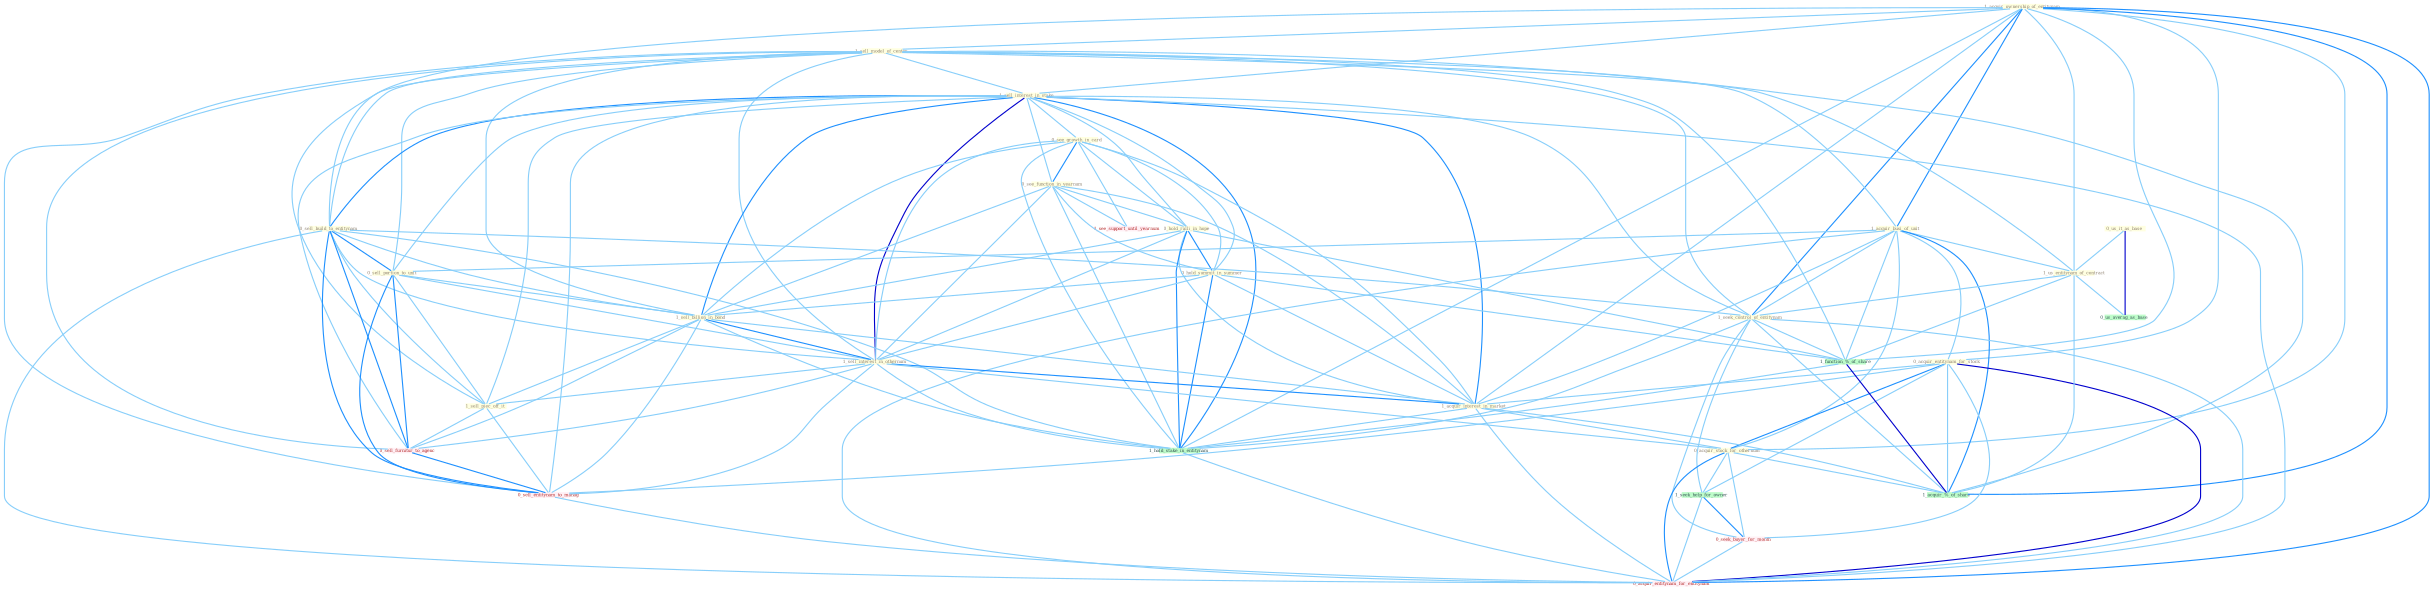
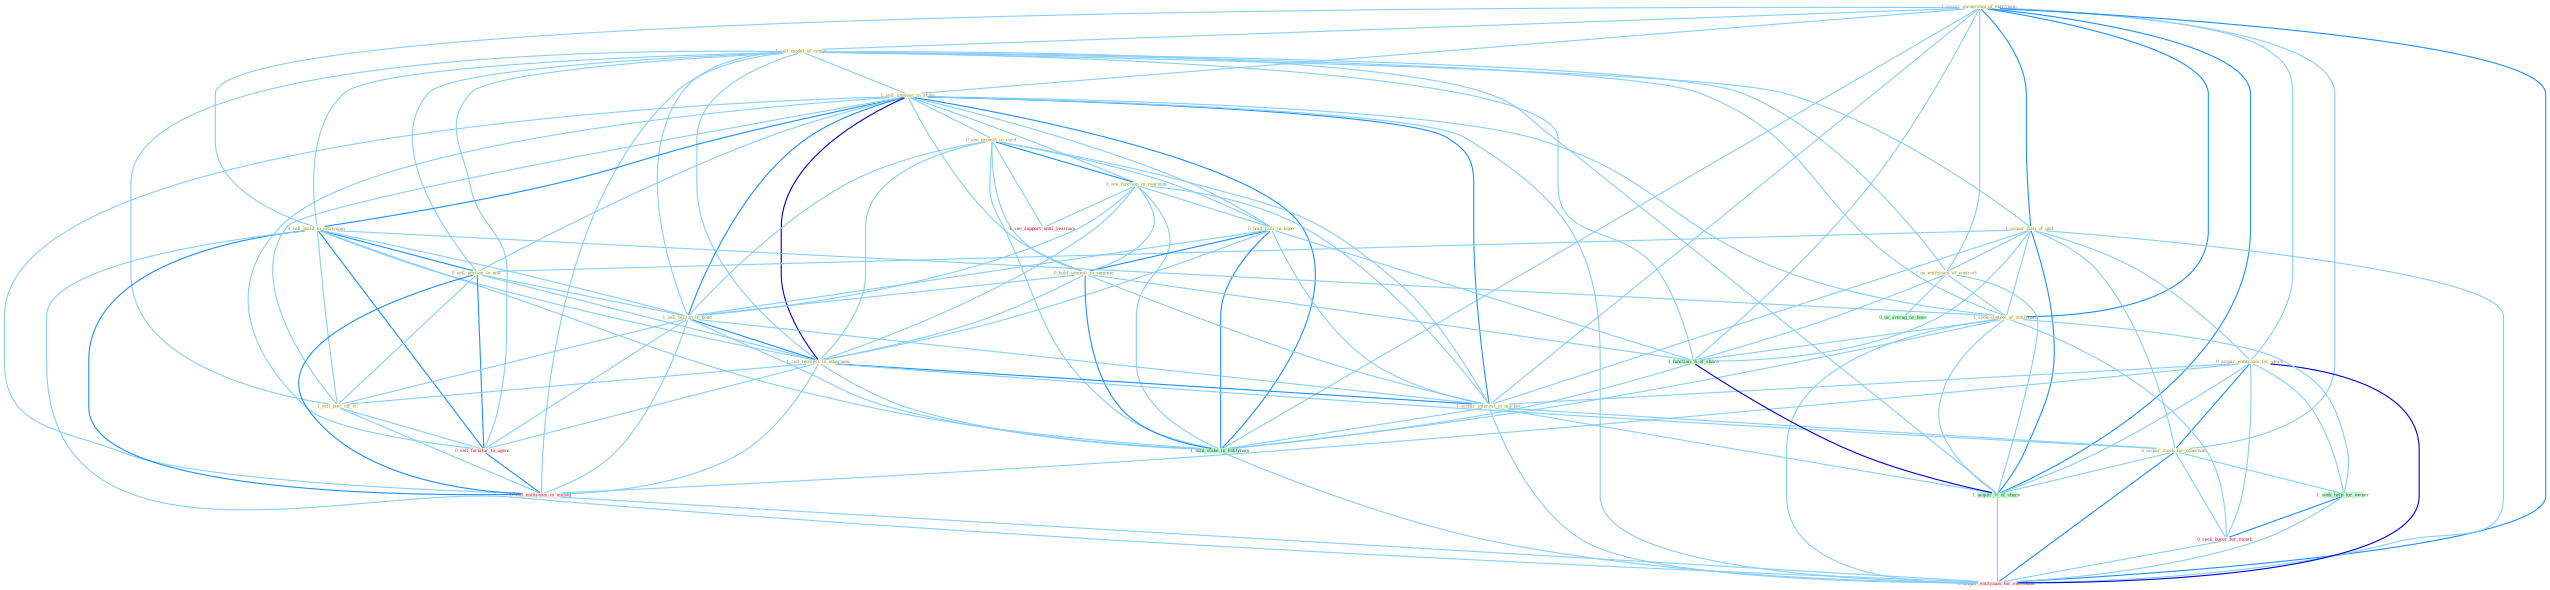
  graph {
    node [color="#ffffe0" fixedsize=true fontcolor="#8b7d6b" fontsize=4 shape=polygon style=filled]
    edge [color="#87cefa" w=1]
    "1_acquir_ownership_of_entitynam " [height=.06 width=.5]
-   "0_us_it_as_base " [height=.06 width=.5]
    "1_sell_model_of_center " [height=.06 width=.5]
    n4 [height=.06 label="1_sell_interest_in_stake" width=.5]
    "1_acquir_busi_of_unit " [height=.06 width=.5]
    "0_see_growth_in_card " [height=.06 width=.5]
    n7 [height=.06 label="0_see_function_in_yearnum" width=.5]
    "0_hold_ralli_in_hope " [height=.06 width=.5]
    "0_acquir_entitynam_for_stock " [height=.06 width=.5]
    "0_sell_build_to_entitynam " [height=.06 width=.5]
    "0_hold_summit_in_summer " [height=.06 width=.5]
    "0_sell_portion_to_unit " [height=.06 width=.5]
    n13 [height=.06 label="1_us_entitynam_of_contract" width=.5]
    "1_sell_billion_in_bond " [height=.06 width=.5]
    "1_seek_control_of_entitynam " [height=.06 width=.5]
    "1_sell_interest_in_othernum " [height=.06 width=.5]
    "1_sell_piec_off_it " [height=.06 width=.5]
    "1_acquir_interest_in_market " [height=.06 width=.5]
    "0_acquir_stock_for_othernum " [height=.06 width=.5]
    "0_seek_buyer_for_month " [color="#fff0f5" fontcolor="#b22222" height=.06 width=.5]
    "1_see_support_until_yearnum " [color="#fff0f5" fontcolor="#b22222" height=.06 width=.5]
    "0_sell_furnitur_to_agenc " [color="#fff0f5" fontcolor="#b22222" height=.06 width=.5]
    "0_sell_entitynam_to_manag " [color="#fff0f5" fontcolor="#b22222" height=.06 width=.5]
    "0_acquir_entitynam_for_entitynam " [color="#fff0f5" fontcolor="#b22222" height=.06 width=.5]
    n25 [color="#BDFCC9" fontcolor="#2f4f4f" height=.06 label="1_function_%_of_share" width=.5]
    "1_hold_stake_in_entitynam " [color="#BDFCC9" fontcolor="#2f4f4f" height=.06 width=.5]
    "1_acquir_%_of_share " [color="#BDFCC9" fontcolor="#2f4f4f" height=.06 width=.5]
    "0_us_averag_as_base " [color="#BDFCC9" fontcolor="#2f4f4f" height=.06 width=.5]
    "1_seek_help_for_owner " [color="#BDFCC9" fontcolor="#2f4f4f" height=.06 width=.5]
    subgraph sub_1 {
      "1_acquir_ownership_of_entitynam "
-     "0_us_it_as_base "
      "1_sell_model_of_center "
      n4
      "1_acquir_busi_of_unit "
      "0_see_growth_in_card "
      n7
      "0_hold_ralli_in_hope "
      "0_acquir_entitynam_for_stock "
      "0_sell_build_to_entitynam "
      "0_hold_summit_in_summer "
      "0_sell_portion_to_unit "
      n13
      "1_sell_billion_in_bond "
      "1_seek_control_of_entitynam "
      "1_sell_interest_in_othernum "
      "1_sell_piec_off_it "
      "1_acquir_interest_in_market "
      "0_acquir_stock_for_othernum "
    }
    subgraph sub_2 {
      "0_seek_buyer_for_month "
      "1_see_support_until_yearnum "
      "0_sell_furnitur_to_agenc "
      "0_sell_entitynam_to_manag "
      "0_acquir_entitynam_for_entitynam "
    }
    "1_acquir_ownership_of_entitynam " -- "1_sell_model_of_center "
    "1_acquir_ownership_of_entitynam " -- n4
    "1_acquir_ownership_of_entitynam " -- "1_acquir_busi_of_unit " [color="#1e90ff" w=2]
    "1_acquir_ownership_of_entitynam " -- "0_acquir_entitynam_for_stock "
    "1_acquir_ownership_of_entitynam " -- "0_sell_build_to_entitynam "
    "1_acquir_ownership_of_entitynam " -- n13
    "1_acquir_ownership_of_entitynam " -- "1_seek_control_of_entitynam " [color="#1e90ff" w=2]
    "1_acquir_ownership_of_entitynam " -- "1_acquir_interest_in_market "
    "1_acquir_ownership_of_entitynam " -- "0_acquir_stock_for_othernum "
    "1_acquir_ownership_of_entitynam " -- "0_acquir_entitynam_for_entitynam " [color="#1e90ff" w=2]
    "1_acquir_ownership_of_entitynam " -- n25
    "1_acquir_ownership_of_entitynam " -- "1_hold_stake_in_entitynam "
    "1_acquir_ownership_of_entitynam " -- "1_acquir_%_of_share " [color="#1e90ff" w=2]
-   "0_us_it_as_base " -- n13
-   "0_us_it_as_base " -- "0_us_averag_as_base " [color="#0000cd" w=3]
    "1_sell_model_of_center " -- n4
    "1_sell_model_of_center " -- "1_acquir_busi_of_unit "
    "1_sell_model_of_center " -- "0_sell_build_to_entitynam "
    "1_sell_model_of_center " -- "0_sell_portion_to_unit "
    "1_sell_model_of_center " -- n13
    "1_sell_model_of_center " -- "1_sell_billion_in_bond "
    "1_sell_model_of_center " -- "1_seek_control_of_entitynam "
    "1_sell_model_of_center " -- "1_sell_interest_in_othernum "
    "1_sell_model_of_center " -- "1_sell_piec_off_it "
    "1_sell_model_of_center " -- "0_sell_furnitur_to_agenc "
    "1_sell_model_of_center " -- "0_sell_entitynam_to_manag "
    "1_sell_model_of_center " -- n25
    "1_sell_model_of_center " -- "1_acquir_%_of_share "
    n4 -- "0_see_growth_in_card "
    n4 -- n7
    n4 -- "0_hold_ralli_in_hope "
    n4 -- "0_sell_build_to_entitynam " [color="#1e90ff" w=2]
    n4 -- "0_hold_summit_in_summer "
    n4 -- "0_sell_portion_to_unit "
    n4 -- "1_sell_billion_in_bond " [color="#1e90ff" w=2]
    n4 -- "1_seek_control_of_entitynam "
    n4 -- "1_sell_interest_in_othernum " [color="#0000cd" w=3]
    n4 -- "1_sell_piec_off_it "
    n4 -- "1_acquir_interest_in_market " [color="#1e90ff" w=2]
    n4 -- "0_sell_furnitur_to_agenc "
    n4 -- "0_sell_entitynam_to_manag "
    n4 -- "0_acquir_entitynam_for_entitynam "
    n4 -- "1_hold_stake_in_entitynam " [color="#1e90ff" w=2]
    "1_acquir_busi_of_unit " -- "0_acquir_entitynam_for_stock "
    "1_acquir_busi_of_unit " -- "0_sell_portion_to_unit "
    "1_acquir_busi_of_unit " -- n13
    "1_acquir_busi_of_unit " -- "1_seek_control_of_entitynam "
    "1_acquir_busi_of_unit " -- "1_acquir_interest_in_market "
    "1_acquir_busi_of_unit " -- "0_acquir_stock_for_othernum "
    "1_acquir_busi_of_unit " -- "0_acquir_entitynam_for_entitynam "
    "1_acquir_busi_of_unit " -- n25
    "1_acquir_busi_of_unit " -- "1_acquir_%_of_share " [color="#1e90ff" w=2]
    "0_see_growth_in_card " -- n7 [color="#1e90ff" w=2]
    "0_see_growth_in_card " -- "0_hold_ralli_in_hope "
    "0_see_growth_in_card " -- "0_hold_summit_in_summer "
    "0_see_growth_in_card " -- "1_sell_billion_in_bond "
    "0_see_growth_in_card " -- "1_sell_interest_in_othernum "
    "0_see_growth_in_card " -- "1_acquir_interest_in_market "
    "0_see_growth_in_card " -- "1_see_support_until_yearnum "
    "0_see_growth_in_card " -- "1_hold_stake_in_entitynam "
    n7 -- "0_hold_ralli_in_hope "
    n7 -- "0_hold_summit_in_summer "
    n7 -- "1_sell_billion_in_bond "
    n7 -- "1_sell_interest_in_othernum "
    n7 -- "1_acquir_interest_in_market "
    n7 -- "1_see_support_until_yearnum "
    n7 -- "1_hold_stake_in_entitynam "
    "0_hold_ralli_in_hope " -- "0_hold_summit_in_summer " [color="#1e90ff" w=2]
    "0_hold_ralli_in_hope " -- "1_sell_billion_in_bond "
    "0_hold_ralli_in_hope " -- "1_sell_interest_in_othernum "
    "0_hold_ralli_in_hope " -- "1_acquir_interest_in_market "
    "0_hold_ralli_in_hope " -- n25
    "0_hold_ralli_in_hope " -- "1_hold_stake_in_entitynam " [color="#1e90ff" w=2]
    "0_acquir_entitynam_for_stock " -- "1_acquir_interest_in_market "
    "0_acquir_entitynam_for_stock " -- "0_acquir_stock_for_othernum " [color="#1e90ff" w=2]
    "0_acquir_entitynam_for_stock " -- "0_seek_buyer_for_month "
    "0_acquir_entitynam_for_stock " -- "0_sell_entitynam_to_manag "
    "0_acquir_entitynam_for_stock " -- "0_acquir_entitynam_for_entitynam " [color="#0000cd" w=3]
    "0_acquir_entitynam_for_stock " -- "1_acquir_%_of_share "
    "0_acquir_entitynam_for_stock " -- "1_seek_help_for_owner "
    "0_sell_build_to_entitynam " -- "0_sell_portion_to_unit " [color="#1e90ff" w=2]
    "0_sell_build_to_entitynam " -- "1_sell_billion_in_bond "
    "0_sell_build_to_entitynam " -- "1_seek_control_of_entitynam "
    "0_sell_build_to_entitynam " -- "1_sell_interest_in_othernum "
    "0_sell_build_to_entitynam " -- "1_sell_piec_off_it "
    "0_sell_build_to_entitynam " -- "0_sell_furnitur_to_agenc " [color="#1e90ff" w=2]
    "0_sell_build_to_entitynam " -- "0_sell_entitynam_to_manag " [color="#1e90ff" w=2]
    "0_sell_build_to_entitynam " -- "0_acquir_entitynam_for_entitynam "
    "0_sell_build_to_entitynam " -- "1_hold_stake_in_entitynam "
    "0_hold_summit_in_summer " -- "1_sell_billion_in_bond "
    "0_hold_summit_in_summer " -- "1_sell_interest_in_othernum "
    "0_hold_summit_in_summer " -- "1_acquir_interest_in_market "
    "0_hold_summit_in_summer " -- n25
    "0_hold_summit_in_summer " -- "1_hold_stake_in_entitynam " [color="#1e90ff" w=2]
    "0_sell_portion_to_unit " -- "1_sell_billion_in_bond "
    "0_sell_portion_to_unit " -- "1_sell_interest_in_othernum "
    "0_sell_portion_to_unit " -- "1_sell_piec_off_it "
    "0_sell_portion_to_unit " -- "0_sell_furnitur_to_agenc " [color="#1e90ff" w=2]
    "0_sell_portion_to_unit " -- "0_sell_entitynam_to_manag " [color="#1e90ff" w=2]
    n13 -- "1_seek_control_of_entitynam "
    n13 -- n25
    n13 -- "1_acquir_%_of_share "
    n13 -- "0_us_averag_as_base "
    "1_sell_billion_in_bond " -- "1_sell_interest_in_othernum " [color="#1e90ff" w=2]
    "1_sell_billion_in_bond " -- "1_sell_piec_off_it "
    "1_sell_billion_in_bond " -- "1_acquir_interest_in_market "
    "1_sell_billion_in_bond " -- "0_sell_furnitur_to_agenc "
    "1_sell_billion_in_bond " -- "0_sell_entitynam_to_manag "
    "1_sell_billion_in_bond " -- "1_hold_stake_in_entitynam "
    "1_seek_control_of_entitynam " -- "0_seek_buyer_for_month "
    "1_seek_control_of_entitynam " -- "0_acquir_entitynam_for_entitynam "
    "1_seek_control_of_entitynam " -- n25
    "1_seek_control_of_entitynam " -- "1_hold_stake_in_entitynam "
    "1_seek_control_of_entitynam " -- "1_acquir_%_of_share "
    "1_seek_control_of_entitynam " -- "1_seek_help_for_owner "
    "1_sell_interest_in_othernum " -- "1_sell_piec_off_it "
    "1_sell_interest_in_othernum " -- "1_acquir_interest_in_market " [color="#1e90ff" w=2]
    "1_sell_interest_in_othernum " -- "0_acquir_stock_for_othernum "
    "1_sell_interest_in_othernum " -- "0_sell_furnitur_to_agenc "
    "1_sell_interest_in_othernum " -- "0_sell_entitynam_to_manag "
    "1_sell_interest_in_othernum " -- "1_hold_stake_in_entitynam "
    "1_sell_piec_off_it " -- "0_sell_furnitur_to_agenc "
    "1_sell_piec_off_it " -- "0_sell_entitynam_to_manag "
    "1_acquir_interest_in_market " -- "0_acquir_stock_for_othernum "
    "1_acquir_interest_in_market " -- "0_acquir_entitynam_for_entitynam "
    "1_acquir_interest_in_market " -- "1_hold_stake_in_entitynam "
    "1_acquir_interest_in_market " -- "1_acquir_%_of_share "
    "0_acquir_stock_for_othernum " -- "0_seek_buyer_for_month "
    "0_acquir_stock_for_othernum " -- "0_acquir_entitynam_for_entitynam " [color="#1e90ff" w=2]
    "0_acquir_stock_for_othernum " -- "1_acquir_%_of_share "
    "0_acquir_stock_for_othernum " -- "1_seek_help_for_owner "
    "0_seek_buyer_for_month " -- "0_acquir_entitynam_for_entitynam "
    "0_sell_furnitur_to_agenc " -- "0_sell_entitynam_to_manag " [color="#1e90ff" w=2]
    "0_sell_entitynam_to_manag " -- "0_acquir_entitynam_for_entitynam "
    n25 -- "1_hold_stake_in_entitynam "
    n25 -- "1_acquir_%_of_share " [color="#0000cd" w=3]
    "1_hold_stake_in_entitynam " -- "0_acquir_entitynam_for_entitynam "
+   "1_acquir_%_of_share " -- "0_acquir_entitynam_for_entitynam "
    "1_seek_help_for_owner " -- "0_seek_buyer_for_month " [color="#1e90ff" w=2]
    "1_seek_help_for_owner " -- "0_acquir_entitynam_for_entitynam "
  }
